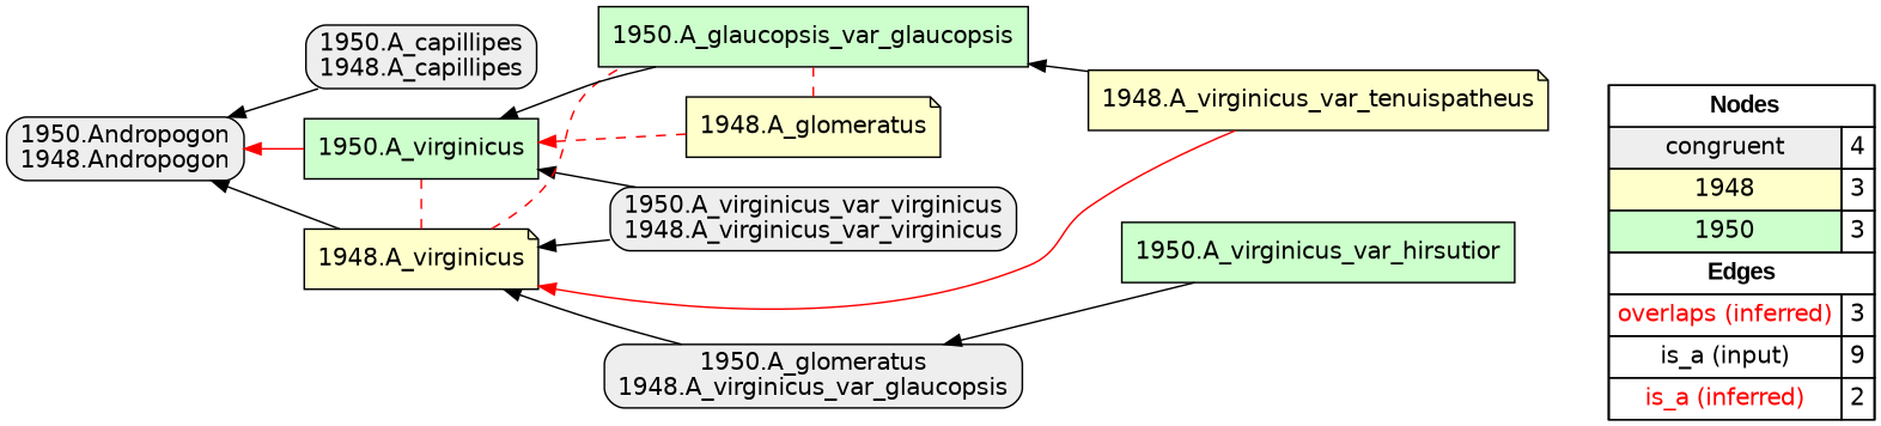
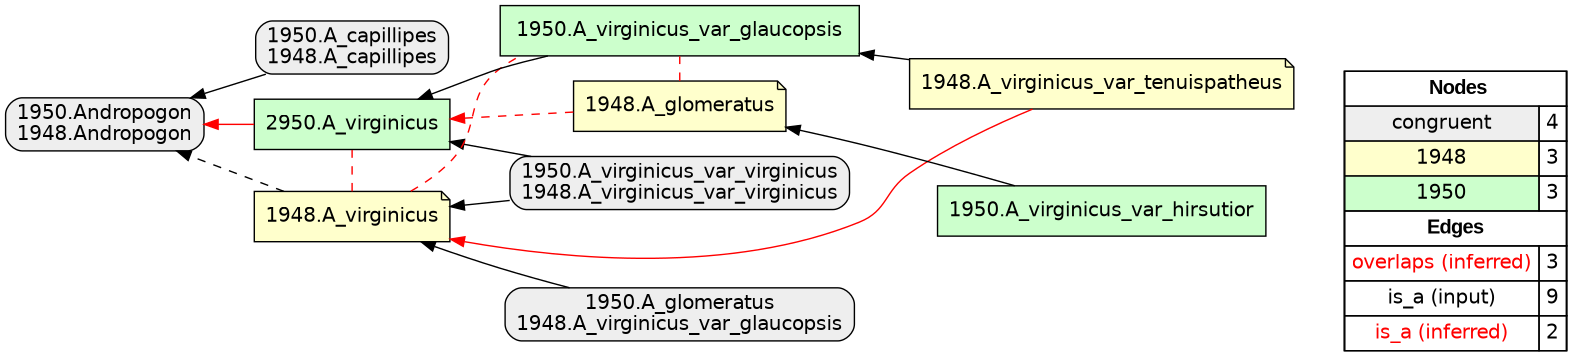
  digraph {
    rankdir=RL
    node [fillcolor="#EEEEEE" fontname=helvetica shape=box style=filled]
    edge [arrowhead=normal color="#000000" constraint=true penwidth=1 style=solid]
    n1 [fillcolor=white label=<   <TABLE BORDER="0" CELLBORDER="1" CELLSPACING="0" CELLPADDING="4">  <TR> <TD COLSPAN="2"><font face="Arial Black"> Nodes</font></TD> </TR>  <TR>   <TD bgcolor="#EEEEEE" fontname="helvetica">congruent</TD>   <TD>4</TD>   </TR>  <TR>   <TD bgcolor="#FFFFCC" fontname="helvetica">1948</TD>   <TD>3</TD>   </TR>  <TR>   <TD bgcolor="#CCFFCC" fontname="helvetica">1950</TD>   <TD>3</TD>   </TR>  <TR> <TD COLSPAN="2"><font face = "Arial Black"> Edges </font></TD> </TR>  <TR>   <TD><font color ="#FF0000">overlaps (inferred)</font></TD><TD>3</TD> </TR> <TR>   <TD><font color ="#000000">is_a (input)</font></TD><TD>9</TD> </TR> <TR>   <TD><font color ="#FF0000">is_a (inferred)</font></TD><TD>2</TD> </TR> </TABLE>   > margin=0]
    "1950.A_capillipes\n1948.A_capillipes" [style="filled,rounded"]
    "1950.Andropogon\n1948.Andropogon" [style="filled,rounded"]
    "1950.A_virginicus_var_virginicus\n1948.A_virginicus_var_virginicus" [style="filled,rounded"]
    "1948.A_virginicus" [fillcolor="#FFFFCC" shape=note]
-   "1950.A_virginicus" [fillcolor="#CCFFCC"]
-   "1950.A_virginicus_var_glaucopsis" [fillcolor="#CCFFCC" label="1950.A_glaucopsis_var_glaucopsis"]
+   "1950.A_virginicus" [fillcolor="#CCFFCC" label="2950.A_virginicus"]
+   "1950.A_virginicus_var_glaucopsis" [fillcolor="#CCFFCC"]
    "1950.A_glomeratus\n1948.A_virginicus_var_glaucopsis" [style="filled,rounded"]
    "1948.A_glomeratus" [fillcolor="#FFFFCC" shape=note]
    "1948.A_virginicus_var_tenuispatheus" [fillcolor="#FFFFCC" shape=note]
    "1950.A_virginicus_var_hirsutior" [fillcolor="#CCFFCC"]
    subgraph sub_1 {
      rank=source
      n1
    }
    "1950.A_capillipes\n1948.A_capillipes" -> "1950.Andropogon\n1948.Andropogon"
    "1950.A_virginicus_var_virginicus\n1948.A_virginicus_var_virginicus" -> "1948.A_virginicus"
    "1950.A_virginicus_var_virginicus\n1948.A_virginicus_var_virginicus" -> "1950.A_virginicus"
-   "1948.A_virginicus" -> "1950.Andropogon\n1948.Andropogon"
+   "1948.A_virginicus" -> "1950.Andropogon\n1948.Andropogon" [style=dashed]
    "1948.A_virginicus" -> "1950.A_virginicus" [arrowhead=none color="#FF0000" constraint=false style=dashed]
    "1948.A_virginicus" -> "1950.A_virginicus_var_glaucopsis" [arrowhead=none color="#FF0000" constraint=false style=dashed]
    "1950.A_virginicus" -> "1950.Andropogon\n1948.Andropogon" [color="#FF0000"]
    "1950.A_virginicus_var_glaucopsis" -> "1950.A_virginicus"
    "1950.A_glomeratus\n1948.A_virginicus_var_glaucopsis" -> "1948.A_virginicus"
    "1948.A_glomeratus" -> "1950.A_virginicus" [color="#FF0000" style=dashed]
    "1948.A_glomeratus" -> "1950.A_virginicus_var_glaucopsis" [arrowhead=none color="#FF0000" constraint=false style=dashed]
    "1948.A_virginicus_var_tenuispatheus" -> "1948.A_virginicus" [color="#FF0000"]
    "1948.A_virginicus_var_tenuispatheus" -> "1950.A_virginicus_var_glaucopsis"
-   "1950.A_virginicus_var_hirsutior" -> "1950.A_glomeratus\n1948.A_virginicus_var_glaucopsis"
+   "1950.A_virginicus_var_hirsutior" -> "1948.A_glomeratus"
  }
